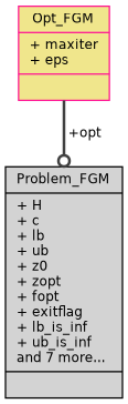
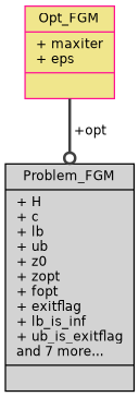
  digraph {
    node [fontname=Helvetica fontsize=10 shape=record style=filled]
-   n1 [color=black fillcolor=lightgrey fontcolor=black height=0.2 label="{Problem_FGM\n|+ H\l+ c\l+ lb\l+ ub\l+ z0\l+ zopt\l+ fopt\l+ exitflag\l+ lb_is_inf\l+ ub_is_inf\land 7 more...\l|}" width=0.4]
+   n1 [color=black fillcolor=lightgrey fontcolor=black height=0.2 label="{Problem_FGM\n|+ H\l+ c\l+ lb\l+ ub\l+ z0\l+ zopt\l+ fopt\l+ exitflag\l+ lb_is_inf\l+ ub_is_exitflag\land 7 more...\l|}" width=0.4]
    n2 [color=deeppink fillcolor=khaki height=0.2 label="{Opt_FGM\n|+ maxiter\l+ eps\l|}" width=0.4]
    n2 -> n1 [arrowhead=odot color=grey25 fontname=Helvetica fontsize=10 label=" +opt" labelfontname=Helvetica labelfontsize=10 style=bold]
  }
